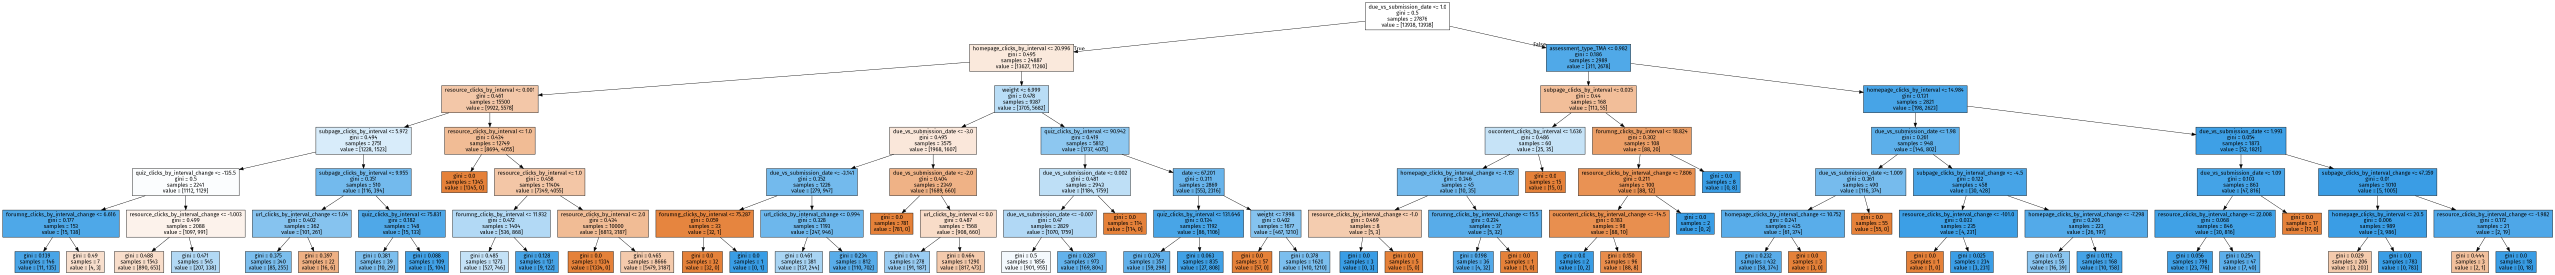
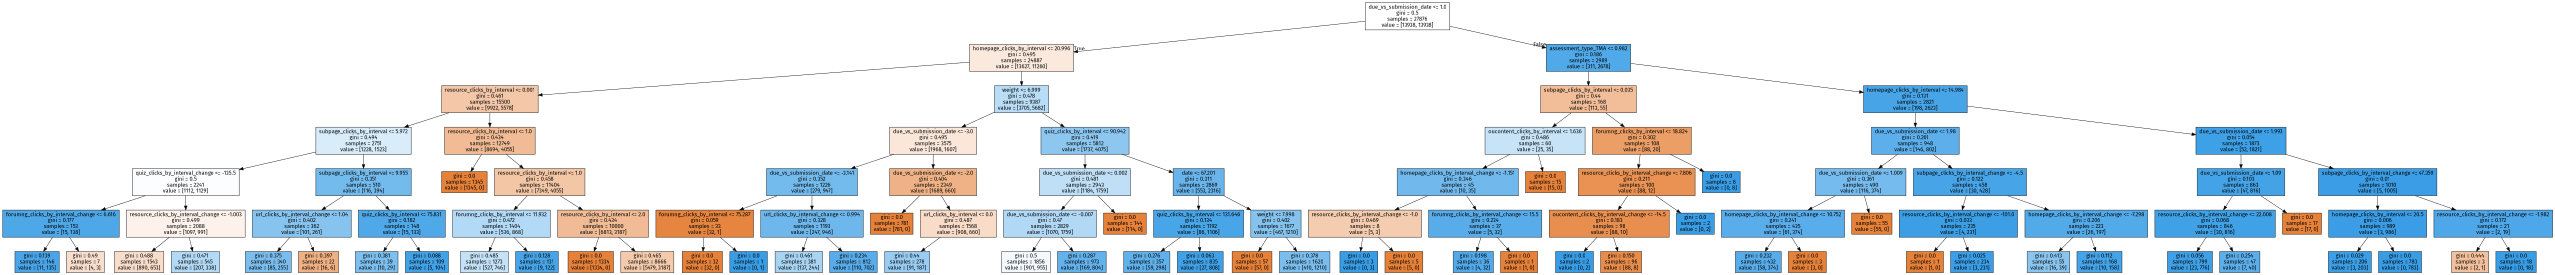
  digraph {
    fontname="Fira Sans"
    node [color=black fillcolor="#e58139ff" fontname="Fira Sans" shape=box style=filled]
    edge [fontname="Fira Sans"]
    n1 [fillcolor="#e5813900" label="due_vs_submission_date <= 1.0\ngini = 0.5\nsamples = 27876\nvalue = [13938, 13938]"]
    n2 [fillcolor="#e581392c" label="homepage_clicks_by_interval <= 20.996\ngini = 0.495\nsamples = 24887\nvalue = [13627, 11260]"]
    n3 [fillcolor="#399de5e1" label="assessment_type_TMA <= 0.982\ngini = 0.186\nsamples = 2989\nvalue = [311, 2678]"]
    n4 [fillcolor="#e5813970" label="resource_clicks_by_interval <= 0.001\ngini = 0.461\nsamples = 15500\nvalue = [9922, 5578]"]
    n5 [fillcolor="#399de559" label="weight <= 6.999\ngini = 0.478\nsamples = 9387\nvalue = [3705, 5682]"]
    n6 [fillcolor="#e5813983" label="subpage_clicks_by_interval <= 0.035\ngini = 0.44\nsamples = 168\nvalue = [113, 55]"]
    n7 [fillcolor="#399de5ec" label="homepage_clicks_by_interval <= 14.984\ngini = 0.131\nsamples = 2821\nvalue = [198, 2623]"]
    n8 [fillcolor="#399de531" label="subpage_clicks_by_interval <= 5.972\ngini = 0.494\nsamples = 2751\nvalue = [1228, 1523]"]
    n9 [fillcolor="#e5813988" label="resource_clicks_by_interval <= 1.0\ngini = 0.434\nsamples = 12749\nvalue = [8694, 4055]"]
    n10 [fillcolor="#e581392f" label="due_vs_submission_date <= -3.0\ngini = 0.495\nsamples = 3575\nvalue = [1968, 1607]"]
    n11 [fillcolor="#399de592" label="quiz_clicks_by_interval <= 90.942\ngini = 0.419\nsamples = 5812\nvalue = [1737, 4075]"]
    n12 [fillcolor="#399de504" label="quiz_clicks_by_interval_change <= -135.5\ngini = 0.5\nsamples = 2241\nvalue = [1112, 1129]"]
    n13 [fillcolor="#399de5b4" label="subpage_clicks_by_interval <= 9.955\ngini = 0.351\nsamples = 510\nvalue = [116, 394]"]
    n14 [label="gini = 0.0\nsamples = 1345\nvalue = [1345, 0]"]
    n15 [fillcolor="#e5813972" label="resource_clicks_by_interval <= 1.0\ngini = 0.458\nsamples = 11404\nvalue = [7349, 4055]"]
    n16 [fillcolor="#399de5e3" label="forumng_clicks_by_interval_change <= 6.616\ngini = 0.177\nsamples = 153\nvalue = [15, 138]"]
    n17 [fillcolor="#e5813919" label="resource_clicks_by_interval_change <= -1.003\ngini = 0.499\nsamples = 2088\nvalue = [1097, 991]"]
    n18 [fillcolor="#399de59c" label="url_clicks_by_interval_change <= 1.04\ngini = 0.402\nsamples = 362\nvalue = [101, 261]"]
    n19 [fillcolor="#399de5e2" label="quiz_clicks_by_interval <= 75.831\ngini = 0.182\nsamples = 148\nvalue = [15, 133]"]
    n20 [fillcolor="#399de5ea" label="gini = 0.139\nsamples = 146\nvalue = [11, 135]"]
    n21 [fillcolor="#e5813940" label="gini = 0.49\nsamples = 7\nvalue = [4, 3]"]
    n22 [fillcolor="#e5813944" label="gini = 0.488\nsamples = 1543\nvalue = [890, 653]"]
    n23 [fillcolor="#399de563" label="gini = 0.471\nsamples = 545\nvalue = [207, 338]"]
    n24 [fillcolor="#399de5aa" label="gini = 0.375\nsamples = 340\nvalue = [85, 255]"]
    n25 [fillcolor="#e581399f" label="gini = 0.397\nsamples = 22\nvalue = [16, 6]"]
    n26 [fillcolor="#399de5a7" label="gini = 0.381\nsamples = 39\nvalue = [10, 29]"]
    n27 [fillcolor="#399de5f3" label="gini = 0.088\nsamples = 109\nvalue = [5, 104]"]
    n28 [fillcolor="#399de562" label="forumng_clicks_by_interval <= 11.932\ngini = 0.472\nsamples = 1404\nvalue = [536, 868]"]
    n29 [fillcolor="#e5813988" label="resource_clicks_by_interval <= 2.0\ngini = 0.434\nsamples = 10000\nvalue = [6813, 3187]"]
    n30 [fillcolor="#399de54b" label="gini = 0.485\nsamples = 1273\nvalue = [527, 746]"]
    n31 [fillcolor="#399de5ec" label="gini = 0.128\nsamples = 131\nvalue = [9, 122]"]
    n32 [label="gini = 0.0\nsamples = 1334\nvalue = [1334, 0]"]
    n33 [fillcolor="#e581396b" label="gini = 0.465\nsamples = 8666\nvalue = [5479, 3187]"]
    n34 [fillcolor="#399de5b4" label="due_vs_submission_date <= -3.141\ngini = 0.352\nsamples = 1226\nvalue = [279, 947]"]
    n35 [fillcolor="#e581399b" label="due_vs_submission_date <= -2.0\ngini = 0.404\nsamples = 2349\nvalue = [1689, 660]"]
    n36 [fillcolor="#399de553" label="due_vs_submission_date <= 0.002\ngini = 0.481\nsamples = 2943\nvalue = [1184, 1759]"]
    n37 [fillcolor="#399de5c2" label="date <= 67.201\ngini = 0.311\nsamples = 2869\nvalue = [553, 2316]"]
    n38 [fillcolor="#e58139f7" label="forumng_clicks_by_interval <= 75.287\ngini = 0.059\nsamples = 33\nvalue = [32, 1]"]
    n39 [fillcolor="#399de5bc" label="url_clicks_by_interval_change <= 0.994\ngini = 0.328\nsamples = 1193\nvalue = [247, 946]"]
    n40 [label="gini = 0.0\nsamples = 781\nvalue = [781, 0]"]
    n41 [fillcolor="#e5813946" label="url_clicks_by_interval <= 0.0\ngini = 0.487\nsamples = 1568\nvalue = [908, 660]"]
    n42 [label="gini = 0.0\nsamples = 32\nvalue = [32, 0]"]
    n43 [fillcolor="#399de5ff" label="gini = 0.0\nsamples = 1\nvalue = [0, 1]"]
    n44 [fillcolor="#399de570" label="gini = 0.461\nsamples = 381\nvalue = [137, 244]"]
    n45 [fillcolor="#399de5d7" label="gini = 0.234\nsamples = 812\nvalue = [110, 702]"]
    n46 [fillcolor="#399de583" label="gini = 0.44\nsamples = 278\nvalue = [91, 187]"]
-   n47 [fillcolor="#e581396b" label="gini = 0.464\nsamples = 1290\nvalue = [817, 473]"]
    n48 [fillcolor="#399de564" label="due_vs_submission_date <= -0.007\ngini = 0.47\nsamples = 2829\nvalue = [1070, 1759]"]
-   n49 [label="gini = 0.0\nsamples = 114\nvalue = [114, 0]"]
+   n49 [label="gini = 0.0\nsamples = 144\nvalue = [114, 0]"]
    n50 [fillcolor="#399de5eb" label="quiz_clicks_by_interval <= 131.646\ngini = 0.134\nsamples = 1192\nvalue = [86, 1106]"]
    n51 [fillcolor="#399de59d" label="weight <= 7.998\ngini = 0.402\nsamples = 1677\nvalue = [467, 1210]"]
    n52 [fillcolor="#399de50e" label="gini = 0.5\nsamples = 1856\nvalue = [901, 955]"]
    n53 [fillcolor="#399de5c9" label="gini = 0.287\nsamples = 973\nvalue = [169, 804]"]
    n54 [fillcolor="#399de5cd" label="gini = 0.276\nsamples = 357\nvalue = [59, 298]"]
    n55 [fillcolor="#399de5f6" label="gini = 0.063\nsamples = 835\nvalue = [27, 808]"]
    n56 [label="gini = 0.0\nsamples = 57\nvalue = [57, 0]"]
    n57 [fillcolor="#399de5a9" label="gini = 0.378\nsamples = 1620\nvalue = [410, 1210]"]
    n58 [fillcolor="#399de549" label="oucontent_clicks_by_interval <= 1.636\ngini = 0.486\nsamples = 60\nvalue = [25, 35]"]
    n59 [fillcolor="#e58139c5" label="forumng_clicks_by_interval <= 18.824\ngini = 0.302\nsamples = 108\nvalue = [88, 20]"]
    n60 [fillcolor="#399de5d1" label="due_vs_submission_date <= 1.98\ngini = 0.261\nsamples = 948\nvalue = [146, 802]"]
    n61 [fillcolor="#399de5f8" label="due_vs_submission_date <= 1.993\ngini = 0.054\nsamples = 1873\nvalue = [52, 1821]"]
    n62 [fillcolor="#399de5b6" label="homepage_clicks_by_interval_change <= -1.151\ngini = 0.346\nsamples = 45\nvalue = [10, 35]"]
    n63 [label="gini = 0.0\nsamples = 15\nvalue = [15, 0]"]
    n64 [fillcolor="#e58139dc" label="resource_clicks_by_interval_change <= 7.806\ngini = 0.211\nsamples = 100\nvalue = [88, 12]"]
    n65 [fillcolor="#399de5ff" label="gini = 0.0\nsamples = 8\nvalue = [0, 8]"]
    n66 [fillcolor="#e5813966" label="resource_clicks_by_interval_change <= -1.0\ngini = 0.469\nsamples = 8\nvalue = [5, 3]"]
    n67 [fillcolor="#399de5d7" label="forumng_clicks_by_interval_change <= 15.5\ngini = 0.234\nsamples = 37\nvalue = [5, 32]"]
    n68 [fillcolor="#399de5ff" label="gini = 0.0\nsamples = 3\nvalue = [0, 3]"]
    n69 [label="gini = 0.0\nsamples = 5\nvalue = [5, 0]"]
    n70 [fillcolor="#399de5df" label="gini = 0.198\nsamples = 36\nvalue = [4, 32]"]
    n71 [label="gini = 0.0\nsamples = 1\nvalue = [1, 0]"]
    n72 [fillcolor="#e58139e2" label="oucontent_clicks_by_interval_change <= -14.5\ngini = 0.183\nsamples = 98\nvalue = [88, 10]"]
    n73 [fillcolor="#399de5ff" label="gini = 0.0\nsamples = 2\nvalue = [0, 2]"]
    n74 [fillcolor="#399de5ff" label="gini = 0.0\nsamples = 2\nvalue = [0, 2]"]
    n75 [fillcolor="#e58139e8" label="gini = 0.150\nsamples = 96\nvalue = [88, 8]"]
    n76 [fillcolor="#399de5b0" label="due_vs_submission_date <= 1.009\ngini = 0.361\nsamples = 490\nvalue = [116, 374]"]
    n77 [fillcolor="#399de5ed" label="subpage_clicks_by_interval_change <= -4.5\ngini = 0.122\nsamples = 458\nvalue = [30, 428]"]
    n78 [fillcolor="#399de5f0" label="due_vs_submission_date <= 1.09\ngini = 0.103\nsamples = 863\nvalue = [47, 816]"]
    n79 [fillcolor="#399de5fe" label="subpage_clicks_by_interval_change <= 47.359\ngini = 0.01\nsamples = 1010\nvalue = [5, 1005]"]
    n80 [fillcolor="#399de5d5" label="homepage_clicks_by_interval_change <= 10.752\ngini = 0.241\nsamples = 435\nvalue = [61, 374]"]
    n81 [label="gini = 0.0\nsamples = 55\nvalue = [55, 0]"]
    n82 [fillcolor="#399de5fb" label="resource_clicks_by_interval_change <= -101.0\ngini = 0.033\nsamples = 235\nvalue = [4, 231]"]
    n83 [fillcolor="#399de5dd" label="homepage_clicks_by_interval_change <= -7.298\ngini = 0.206\nsamples = 223\nvalue = [26, 197]"]
    n84 [fillcolor="#399de5d7" label="gini = 0.232\nsamples = 432\nvalue = [58, 374]"]
    n85 [label="gini = 0.0\nsamples = 3\nvalue = [3, 0]"]
    n86 [label="gini = 0.0\nsamples = 1\nvalue = [1, 0]"]
    n87 [fillcolor="#399de5fc" label="gini = 0.025\nsamples = 234\nvalue = [3, 231]"]
    n88 [fillcolor="#399de596" label="gini = 0.413\nsamples = 55\nvalue = [16, 39]"]
    n89 [fillcolor="#399de5ef" label="gini = 0.112\nsamples = 168\nvalue = [10, 158]"]
    n90 [fillcolor="#399de5f6" label="resource_clicks_by_interval_change <= 22.008\ngini = 0.068\nsamples = 846\nvalue = [30, 816]"]
    n91 [label="gini = 0.0\nsamples = 17\nvalue = [17, 0]"]
    n92 [fillcolor="#399de5fe" label="homepage_clicks_by_interval <= 20.5\ngini = 0.006\nsamples = 989\nvalue = [3, 986]"]
    n93 [fillcolor="#399de5e4" label="resource_clicks_by_interval_change <= -1.982\ngini = 0.172\nsamples = 21\nvalue = [2, 19]"]
    n94 [fillcolor="#399de5f7" label="gini = 0.056\nsamples = 799\nvalue = [23, 776]"]
    n95 [fillcolor="#399de5d2" label="gini = 0.254\nsamples = 47\nvalue = [7, 40]"]
-   n96 [fillcolor="#e581396b" label="gini = 0.029\nsamples = 206\nvalue = [3, 203]"]
+   n96 [fillcolor="#399de5fb" label="gini = 0.029\nsamples = 206\nvalue = [3, 203]"]
    n97 [fillcolor="#399de5ff" label="gini = 0.0\nsamples = 783\nvalue = [0, 783]"]
    n98 [fillcolor="#e581397f" label="gini = 0.444\nsamples = 3\nvalue = [2, 1]"]
    n99 [fillcolor="#399de5ff" label="gini = 0.0\nsamples = 18\nvalue = [0, 18]"]
    n1 -> n2 [headlabel=True labelangle=45 labeldistance=2.5]
    n1 -> n3 [headlabel=False labelangle=-45 labeldistance=2.5]
    n2 -> n4
    n2 -> n5
    n3 -> n6
    n3 -> n7
    n4 -> n8
    n4 -> n9
    n5 -> n10
    n5 -> n11
    n6 -> n58
    n6 -> n59
    n7 -> n60
    n7 -> n61
    n8 -> n12
    n8 -> n13
    n9 -> n14
    n9 -> n15
    n10 -> n34
    n10 -> n35
    n11 -> n36
    n11 -> n37
    n12 -> n16
    n12 -> n17
    n13 -> n18
    n13 -> n19
    n15 -> n28
    n15 -> n29
    n16 -> n20
    n16 -> n21
    n17 -> n22
    n17 -> n23
    n18 -> n24
    n18 -> n25
    n19 -> n26
    n19 -> n27
    n28 -> n30
    n28 -> n31
    n29 -> n32
    n29 -> n33
    n34 -> n38
    n34 -> n39
    n35 -> n40
    n35 -> n41
    n36 -> n48
    n36 -> n49
    n37 -> n50
    n37 -> n51
    n38 -> n42
    n38 -> n43
    n39 -> n44
    n39 -> n45
    n41 -> n46
-   n41 -> n47
    n48 -> n52
    n48 -> n53
    n50 -> n54
    n50 -> n55
    n51 -> n56
    n51 -> n57
    n58 -> n62
    n58 -> n63
    n59 -> n64
    n59 -> n65
    n60 -> n76
    n60 -> n77
    n61 -> n78
    n61 -> n79
    n62 -> n66
    n62 -> n67
    n64 -> n72
    n64 -> n73
    n66 -> n68
    n66 -> n69
    n67 -> n70
    n67 -> n71
    n72 -> n74
    n72 -> n75
    n76 -> n80
    n76 -> n81
    n77 -> n82
    n77 -> n83
    n78 -> n90
    n78 -> n91
    n79 -> n92
    n79 -> n93
    n80 -> n84
    n80 -> n85
    n82 -> n86
    n82 -> n87
    n83 -> n88
    n83 -> n89
    n90 -> n94
    n90 -> n95
    n92 -> n96
    n92 -> n97
    n93 -> n98
    n93 -> n99
  }
